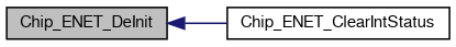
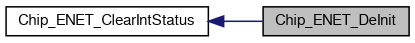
  digraph {
    rankdir=LR
    node [color=black fontname=FreeSans fontsize=10 shape=record style=filled]
    n1 [fillcolor=grey75 fontcolor=black height=0.2 label=Chip_ENET_DeInit width=0.4]
    n2 [fillcolor=white height=0.2 label=Chip_ENET_ClearIntStatus width=0.4]
-   n1 -> n2 [color=midnightblue dir=back fontname=FreeSans fontsize=10 labelfontname=FreeSans labelfontsize=10 style=solid]
+   n2 -> n1 [color=midnightblue dir=back fontname=FreeSans fontsize=10 labelfontname=FreeSans labelfontsize=10 style=solid]
  }
